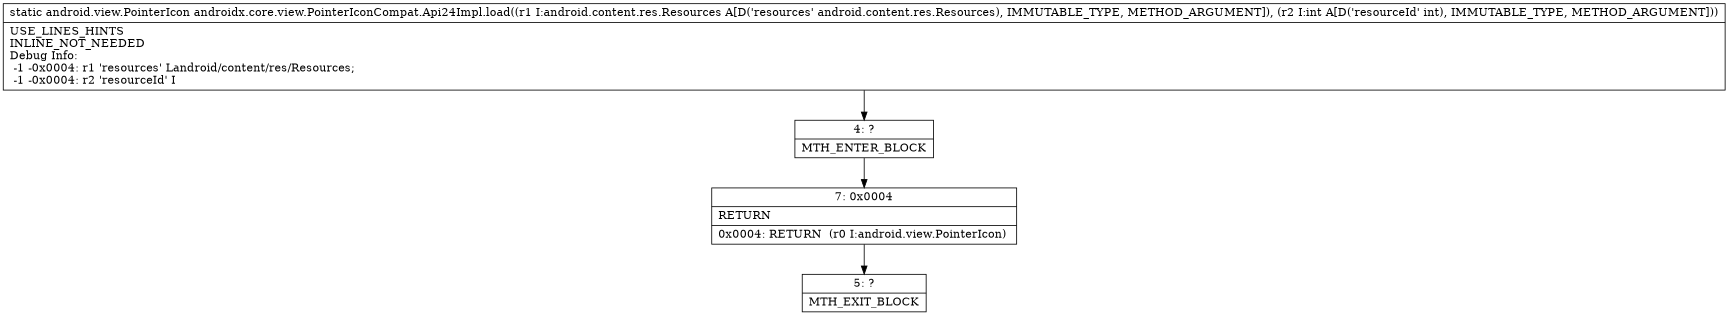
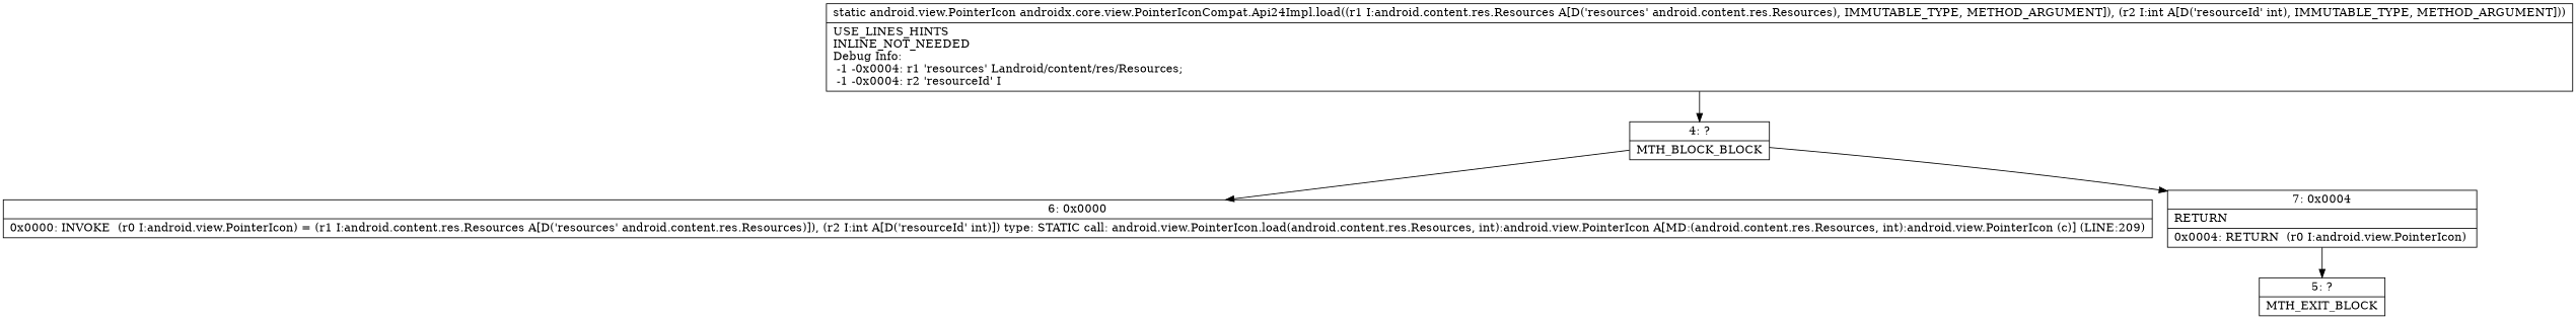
  digraph {
    node [shape=record]
-   n1 [label="{4\:\ ?|MTH_ENTER_BLOCK\l}"]
+   n1 [label="{4\:\ ?|MTH_BLOCK_BLOCK\l}"]
+   n2 [label="{6\:\ 0x0000|0x0000: INVOKE  (r0 I:android.view.PointerIcon) = (r1 I:android.content.res.Resources A[D('resources' android.content.res.Resources)]), (r2 I:int A[D('resourceId' int)]) type: STATIC call: android.view.PointerIcon.load(android.content.res.Resources, int):android.view.PointerIcon A[MD:(android.content.res.Resources, int):android.view.PointerIcon (c)] (LINE:209)\l}"]
    n3 [label="{7\:\ 0x0004|RETURN\l|0x0004: RETURN  (r0 I:android.view.PointerIcon) \l}"]
    n4 [label="{5\:\ ?|MTH_EXIT_BLOCK\l}"]
    n5 [label="{static android.view.PointerIcon androidx.core.view.PointerIconCompat.Api24Impl.load((r1 I:android.content.res.Resources A[D('resources' android.content.res.Resources), IMMUTABLE_TYPE, METHOD_ARGUMENT]), (r2 I:int A[D('resourceId' int), IMMUTABLE_TYPE, METHOD_ARGUMENT]))  | USE_LINES_HINTS\lINLINE_NOT_NEEDED\lDebug Info:\l  \-1 \-0x0004: r1 'resources' Landroid\/content\/res\/Resources;\l  \-1 \-0x0004: r2 'resourceId' I\l}"]
+   n1 -> n2
    n1 -> n3
    n3 -> n4
    n5 -> n1
  }
